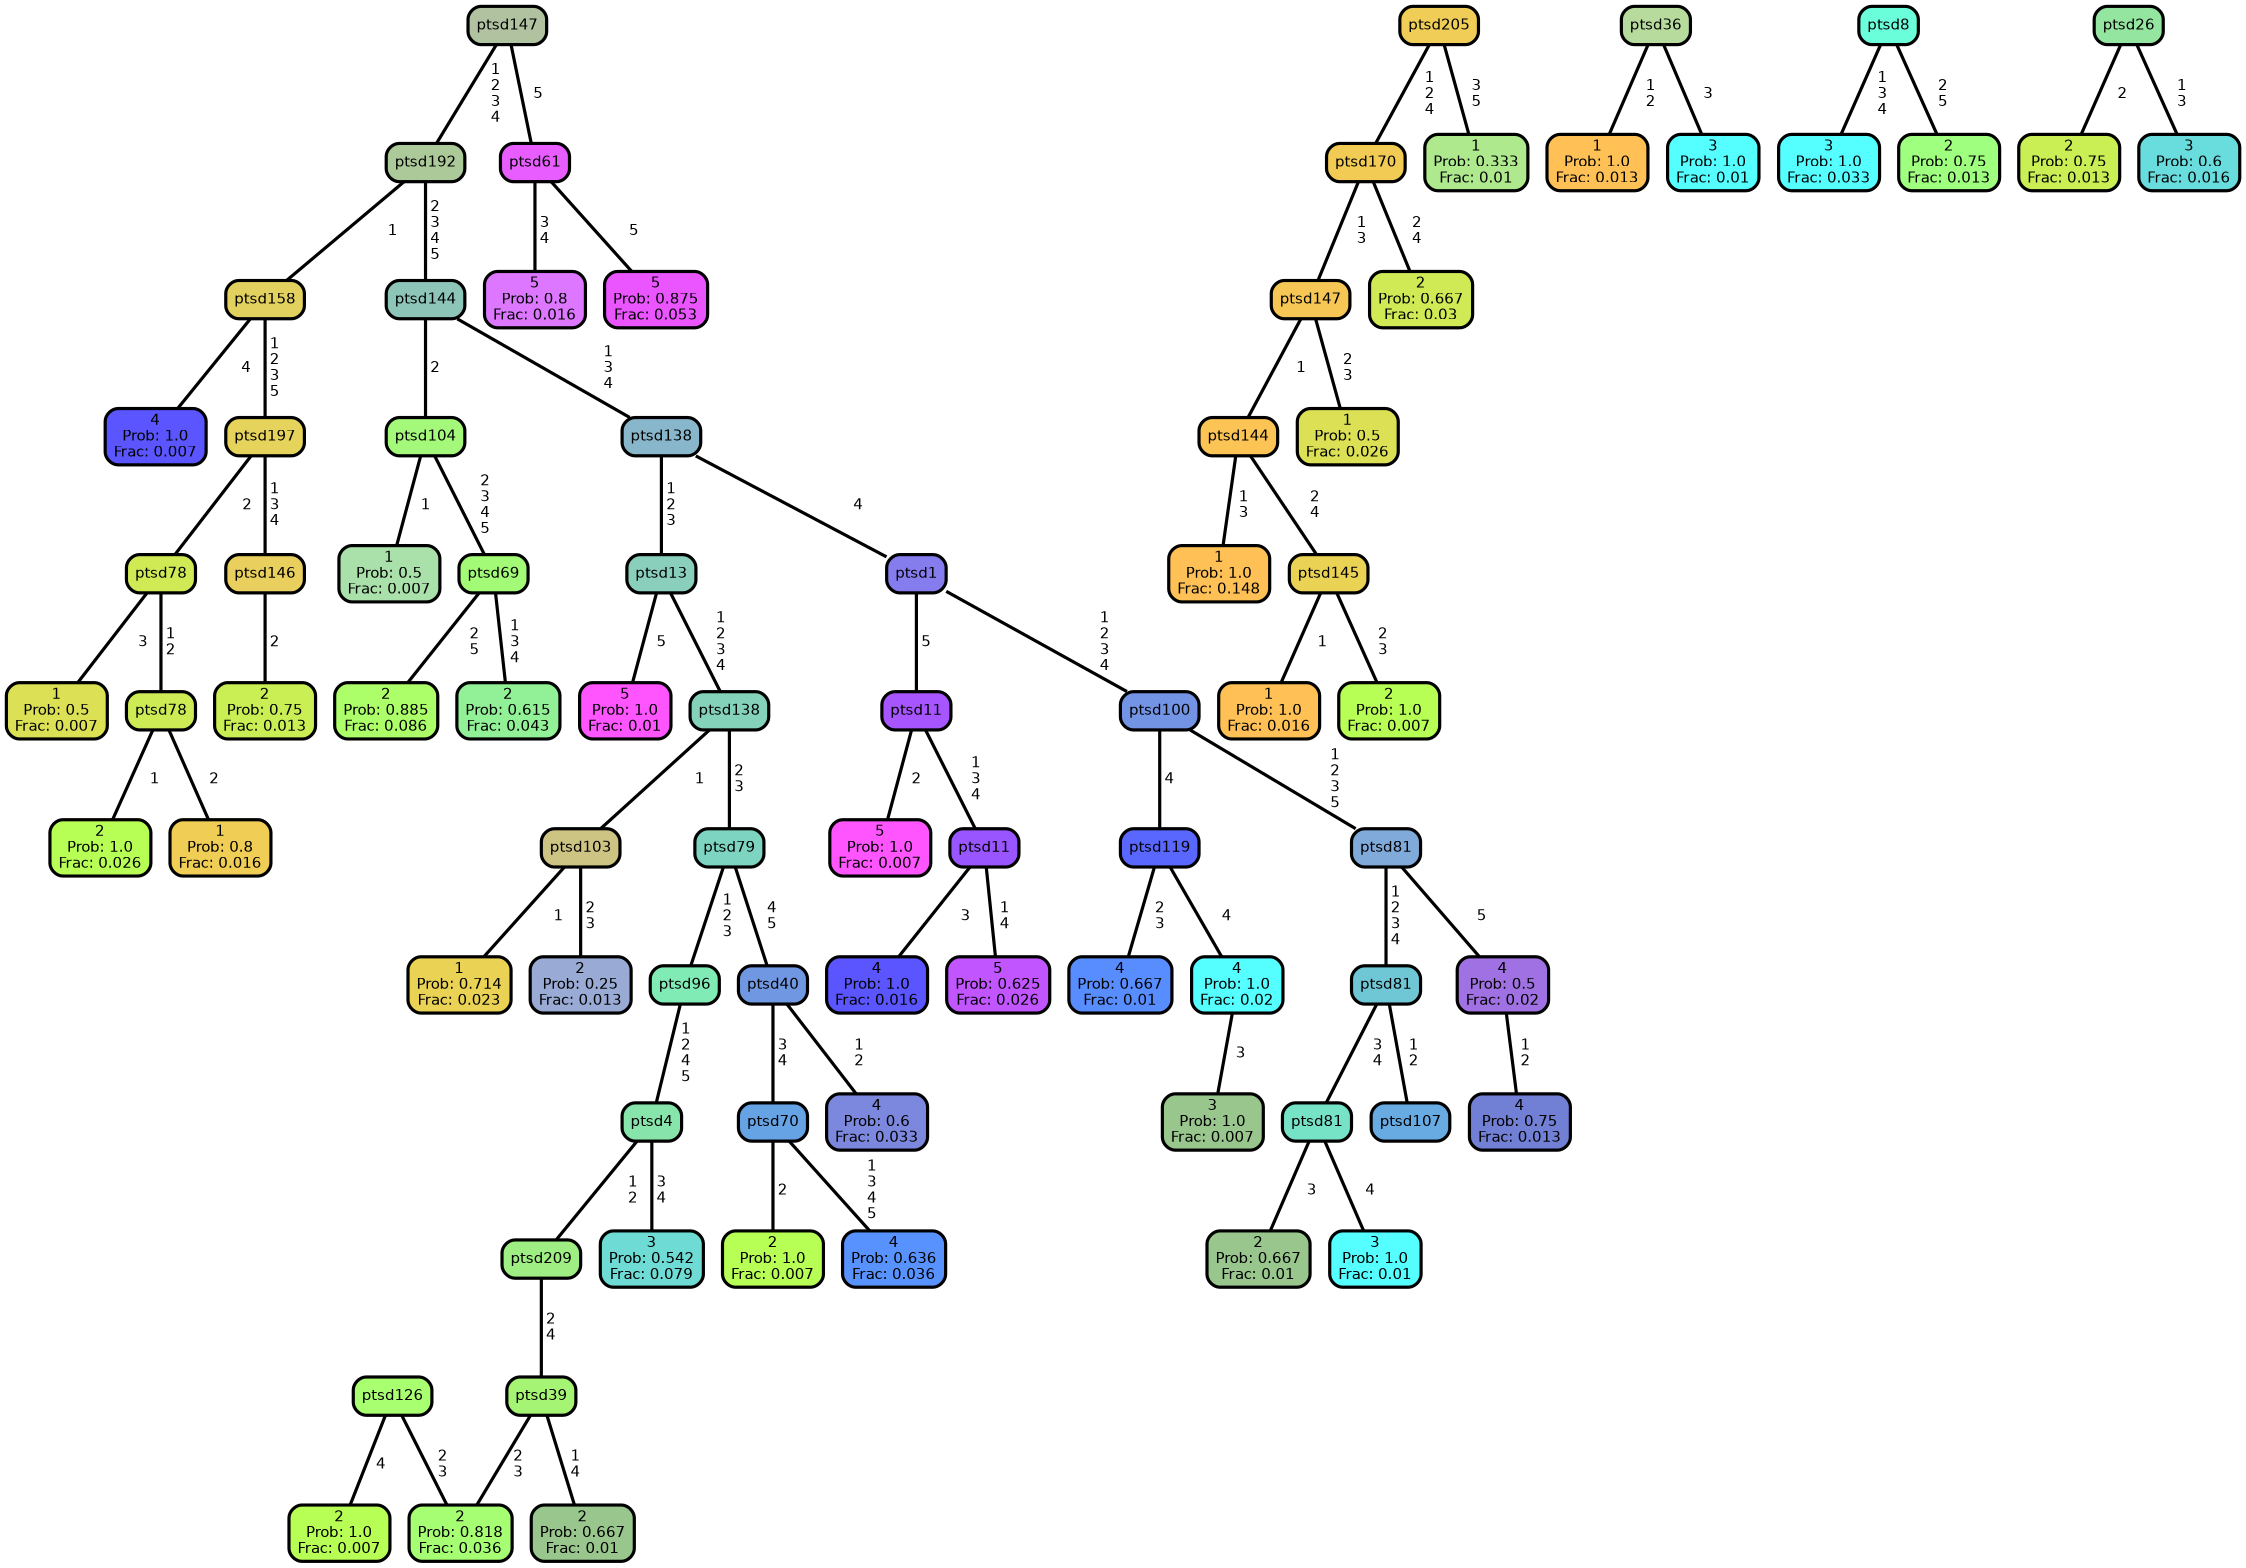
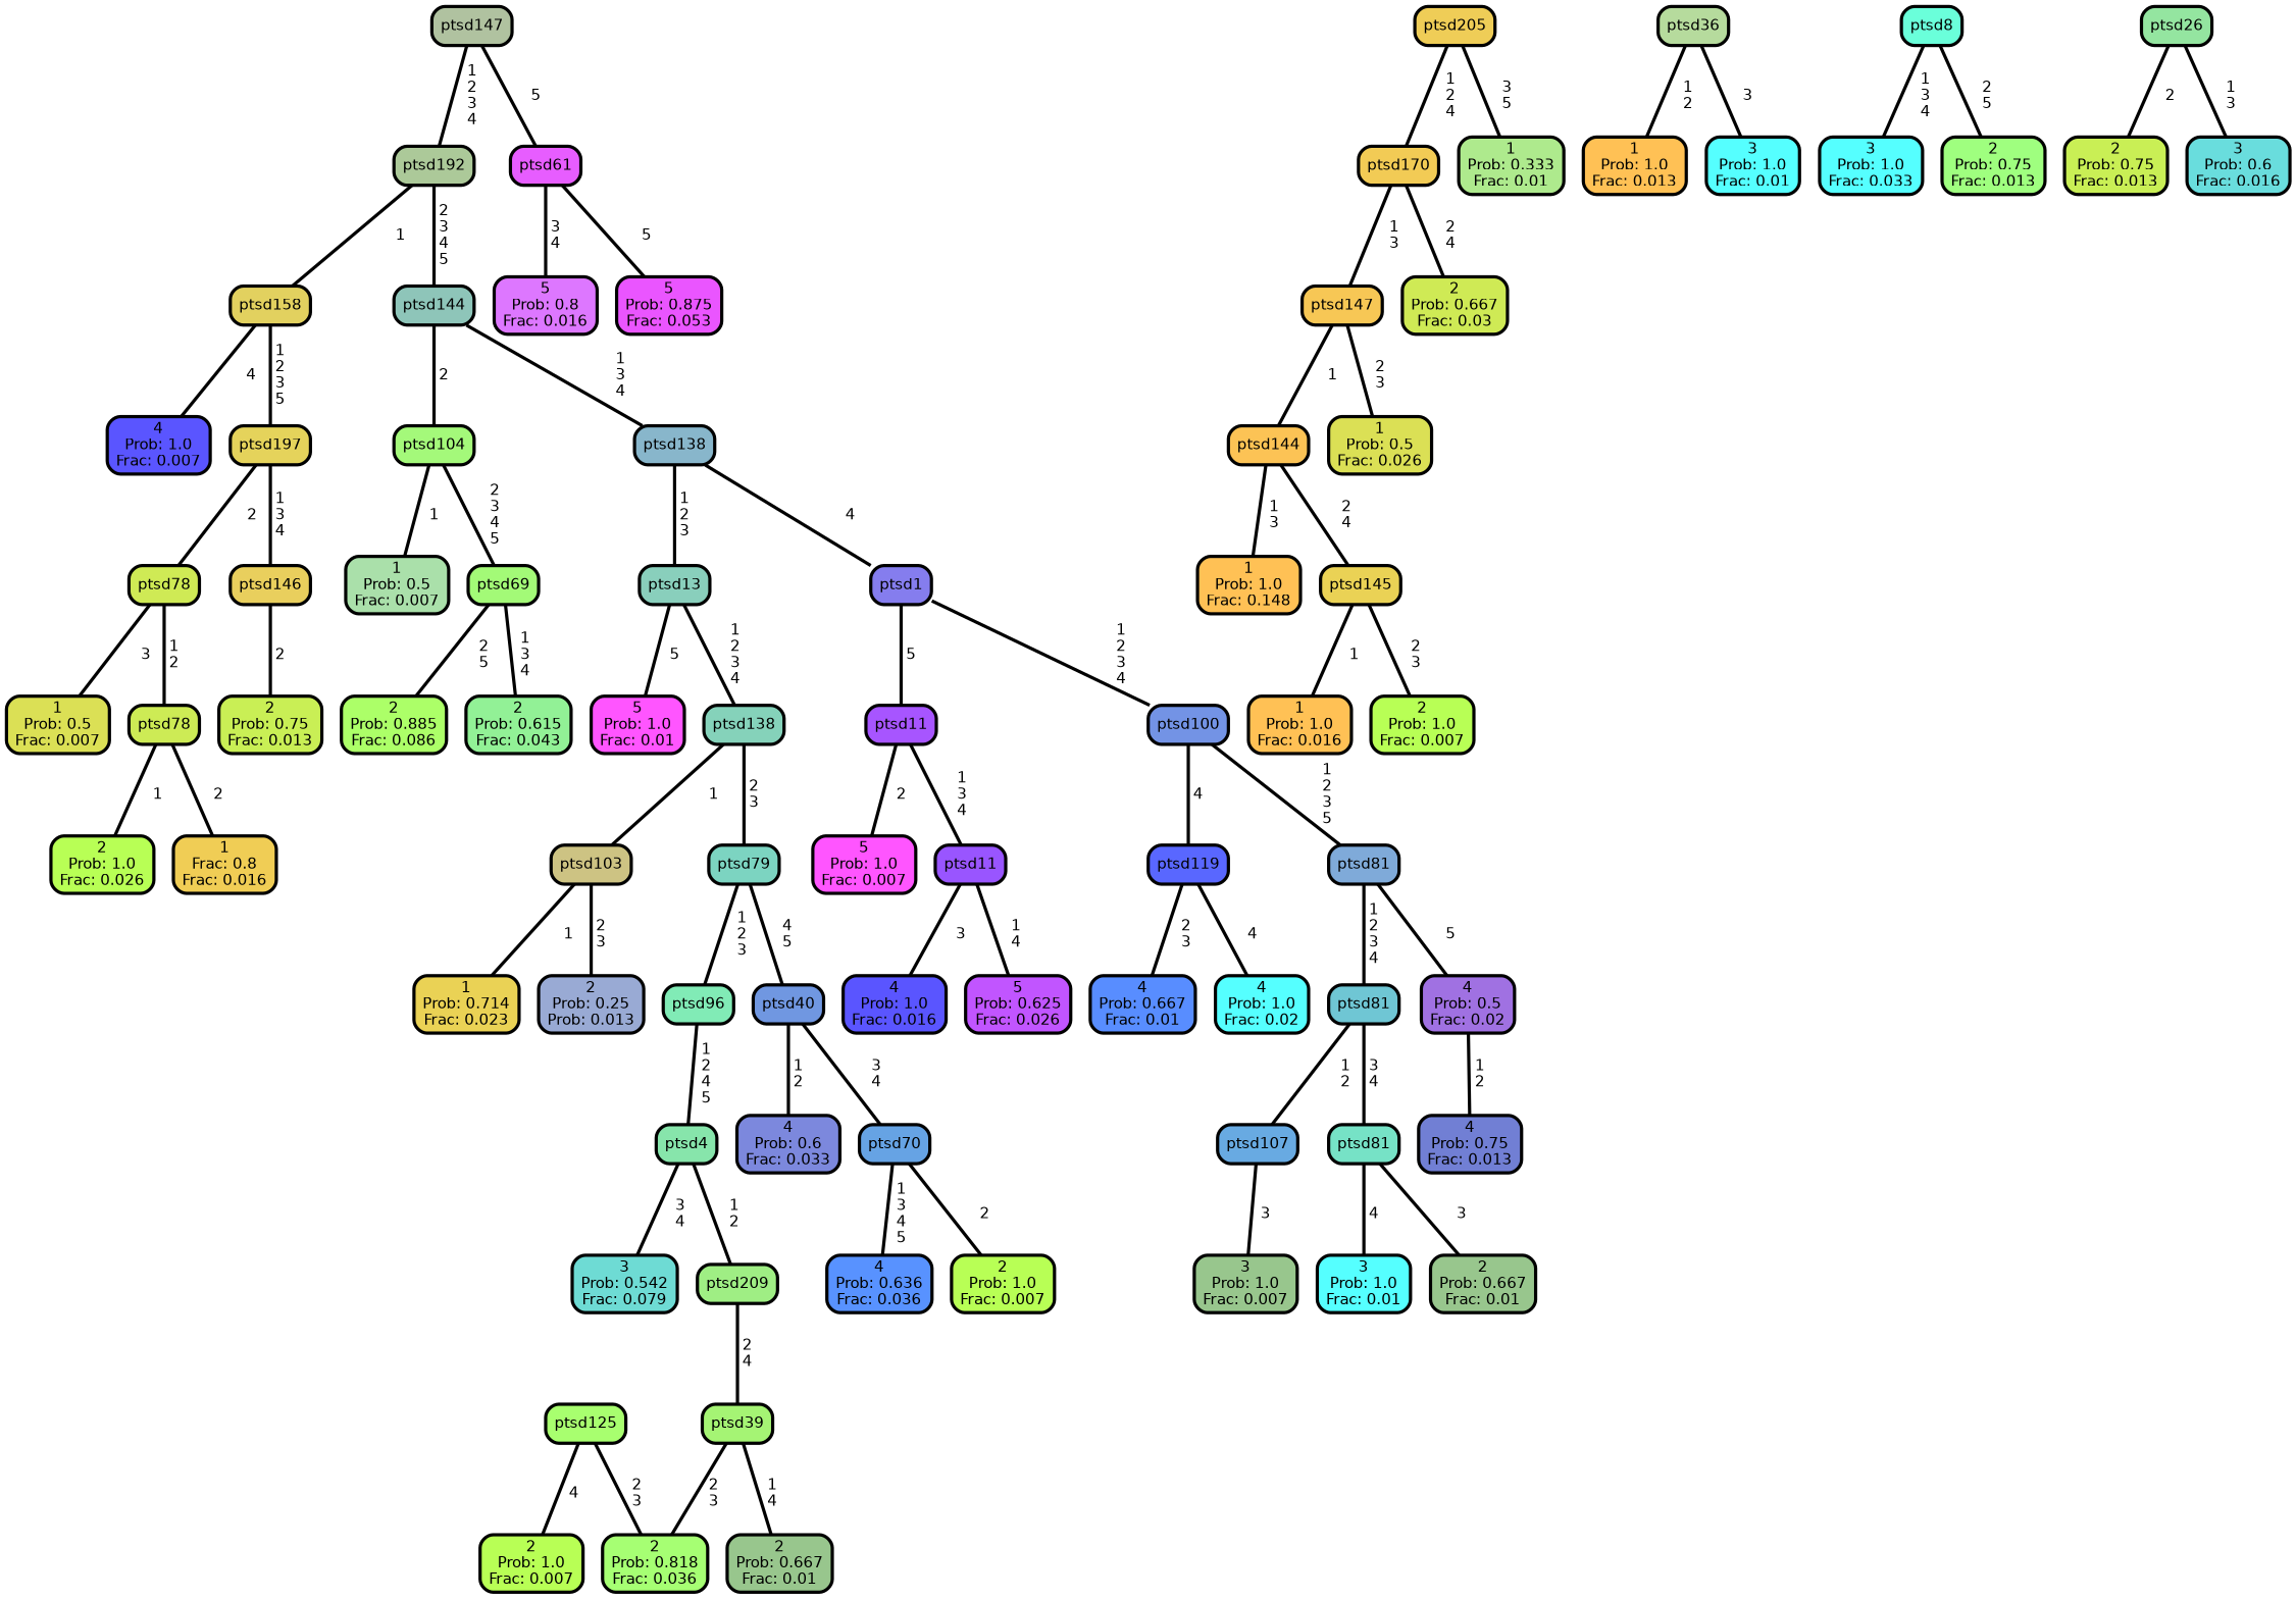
  graph {
    ranksep="0 equally"
    splines=straight
    node [color=black fillcolor="#b8ff55" fontcolor=black fontname=helvetica penwidth=3 shape=box style="filled, rounded"]
    edge [color=black fontname=helvetica penwidth=3]
    n1 [fillcolor="#5a55ff" label="4\nProb: 1.0\nFrac: 0.007"]
    n2 [fillcolor="#e2d15f" label=ptsd158]
    n3 [fillcolor="#e5d35b" label=ptsd197]
    n4 [fillcolor="#cfea55" label=ptsd78]
    n5 [fillcolor="#e9cf5d" label=ptsd146]
    n6 [label="2\nProb: 1.0\nFrac: 0.026"]
    n7 [fillcolor="#cdeb55" label=ptsd78]
-   n8 [fillcolor="#f0cd55" label="1\nProb: 0.8\nFrac: 0.016"]
+   n8 [fillcolor="#f0cd55" label="1\nFrac: 0.8\nFrac: 0.016"]
    n9 [fillcolor="#dbe055" label="1\nProb: 0.5\nFrac: 0.007"]
    n10 [fillcolor="#c9ef55" label="2\nProb: 0.75\nFrac: 0.013"]
    n11 [fillcolor="#ffc155" label="1\nProb: 1.0\nFrac: 0.148"]
    n12 [fillcolor="#fcc355" label=ptsd144]
    n13 [fillcolor="#ead255" label=ptsd145]
    n14 [fillcolor="#ffc155" label="1\nProb: 1.0\nFrac: 0.016"]
    n15 [label="2\nProb: 1.0\nFrac: 0.007"]
    n16 [fillcolor="#f7c755" label=ptsd147]
    n17 [fillcolor="#dbe055" label="1\nProb: 0.5\nFrac: 0.026"]
    n18 [fillcolor="#f2cb55" label=ptsd170]
    n19 [fillcolor="#cfea55" label="2\nProb: 0.667\nFrac: 0.03"]
    n20 [fillcolor="#efcd57" label=ptsd205]
    n21 [fillcolor="#aeea8d" label="1\nProb: 0.333\nFrac: 0.01"]
    n22 [fillcolor="#b6db9d" label=ptsd36]
    n23 [fillcolor="#ffc155" label="1\nProb: 1.0\nFrac: 0.013"]
    n24 [fillcolor="#55ffff" label="3\nProb: 1.0\nFrac: 0.01"]
    n25 [fillcolor="#acc999" label=ptsd192]
    n26 [fillcolor="#8ec5b9" label=ptsd144]
    n27 [fillcolor="#a4f97a" label=ptsd104]
    n28 [fillcolor="#88b6cb" label=ptsd138]
    n29 [fillcolor="#aae0aa" label="1\nProb: 0.5\nFrac: 0.007"]
    n30 [fillcolor="#a3fa77" label=ptsd69]
    n31 [fillcolor="#92f196" label="2\nProb: 0.615\nFrac: 0.043"]
    n32 [fillcolor="#acff68" label="2\nProb: 0.885\nFrac: 0.086"]
    n33 [fillcolor="#89cfbc" label=ptsd13]
    n34 [fillcolor="#857dee" label=ptsd1]
    n35 [fillcolor="#ead255" label="1\nProb: 0.714\nFrac: 0.023"]
    n36 [fillcolor="#cdc383" label=ptsd103]
-   n37 [fillcolor="#99aad4" label="2\nProb: 0.25\nFrac: 0.013"]
+   n37 [fillcolor="#99aad4" label="2\nProb: 0.25\nProb: 0.013"]
    n38 [fillcolor="#85d2ba" label=ptsd138]
    n39 [fillcolor="#7cd4c1" label=ptsd79]
    n40 [fillcolor="#81ebb6" label=ptsd96]
    n41 [fillcolor="#7097e1" label=ptsd40]
    n42 [fillcolor="#55ffff" label="3\nProb: 1.0\nFrac: 0.033"]
    n43 [fillcolor="#6affda" label=ptsd8]
    n44 [fillcolor="#9fff7f" label="2\nProb: 0.75\nFrac: 0.013"]
    n45 [fillcolor="#87e5ab" label=ptsd4]
    n46 [fillcolor="#9fee84" label=ptsd209]
    n47 [fillcolor="#6edbd4" label="3\nProb: 0.542\nFrac: 0.079"]
    n48 [fillcolor="#a6ff73" label="2\nProb: 0.818\nFrac: 0.036"]
-   n49 [fillcolor="#a8ff6f" label=ptsd126]
+   n49 [fillcolor="#a8ff6f" label=ptsd125]
    n50 [label="2\nProb: 1.0\nFrac: 0.007"]
    n51 [fillcolor="#a5f474" label=ptsd39]
    n52 [fillcolor="#98c68d" label="2\nProb: 0.667\nFrac: 0.01"]
    n53 [fillcolor="#94e5a0" label=ptsd26]
    n54 [fillcolor="#c9ef55" label="2\nProb: 0.75\nFrac: 0.013"]
    n55 [fillcolor="#69dddd" label="3\nProb: 0.6\nFrac: 0.016"]
    n56 [fillcolor="#7c88dd" label="4\nProb: 0.6\nFrac: 0.033"]
    n57 [fillcolor="#66a3e4" label=ptsd70]
    n58 [label="2\nProb: 1.0\nFrac: 0.007"]
    n59 [fillcolor="#5892ff" label="4\nProb: 0.636\nFrac: 0.036"]
    n60 [fillcolor="#ff55ff" label="5\nProb: 1.0\nFrac: 0.01"]
    n61 [fillcolor="#7393e5" label=ptsd100]
    n62 [fillcolor="#a755ff" label=ptsd11]
    n63 [fillcolor="#588dff" label="4\nProb: 0.667\nFrac: 0.01"]
    n64 [fillcolor="#5967ff" label=ptsd119]
    n65 [fillcolor="#55ffff" label="4\nProb: 1.0\nFrac: 0.02"]
    n66 [fillcolor="#7faad9" label=ptsd81]
    n67 [fillcolor="#6fc6d4" label=ptsd81]
    n68 [fillcolor="#a071e2" label="4\nProb: 0.5\nFrac: 0.02"]
    n69 [fillcolor="#717fd4" label="4\nProb: 0.75\nFrac: 0.013"]
    n70 [fillcolor="#68aae2" label=ptsd107]
    n71 [fillcolor="#98c68d" label="3\nProb: 1.0\nFrac: 0.007"]
    n72 [fillcolor="#76e2c6" label=ptsd81]
    n73 [fillcolor="#98c68d" label="2\nProb: 0.667\nFrac: 0.01"]
    n74 [fillcolor="#55ffff" label="3\nProb: 1.0\nFrac: 0.01"]
    n75 [fillcolor="#ff55ff" label="5\nProb: 1.0\nFrac: 0.007"]
    n76 [fillcolor="#9955ff" label=ptsd11]
    n77 [fillcolor="#5a55ff" label="4\nProb: 1.0\nFrac: 0.016"]
    n78 [fillcolor="#c155ff" label="5\nProb: 0.625\nFrac: 0.026"]
    n79 [fillcolor="#b0c2a0" label=ptsd147]
    n80 [fillcolor="#e75dff" label=ptsd61]
    n81 [fillcolor="#dd77ff" label="5\nProb: 0.8\nFrac: 0.016"]
    n82 [fillcolor="#ea55ff" label="5\nProb: 0.875\nFrac: 0.053"]
    subgraph sub_1 {
      rank=same
    }
    n2 -- n1 [label=" 4"]
    n2 -- n3 [label=" 1\n 2\n 3\n 5"]
    n3 -- n4 [label=" 2"]
    n3 -- n5 [label=" 1\n 3\n 4"]
    n4 -- n7 [label=" 1\n 2"]
    n4 -- n9 [label=" 3"]
    n5 -- n10 [label=" 2"]
    n7 -- n6 [label=" 1"]
    n7 -- n8 [label=" 2"]
    n12 -- n11 [label=" 1\n 3"]
    n12 -- n13 [label=" 2\n 4"]
    n13 -- n14 [label=" 1"]
    n13 -- n15 [label=" 2\n 3"]
    n16 -- n12 [label=" 1"]
    n16 -- n17 [label=" 2\n 3"]
    n18 -- n16 [label=" 1\n 3"]
    n18 -- n19 [label=" 2\n 4"]
    n20 -- n18 [label=" 1\n 2\n 4"]
    n20 -- n21 [label=" 3\n 5"]
    n22 -- n23 [label=" 1\n 2"]
    n22 -- n24 [label=" 3"]
    n25 -- n2 [label=" 1"]
    n25 -- n26 [label=" 2\n 3\n 4\n 5"]
    n26 -- n27 [label=" 2"]
    n26 -- n28 [label=" 1\n 3\n 4"]
    n27 -- n29 [label=" 1"]
    n27 -- n30 [label=" 2\n 3\n 4\n 5"]
    n28 -- n33 [label=" 1\n 2\n 3"]
    n28 -- n34 [label=" 4"]
    n30 -- n31 [label=" 1\n 3\n 4"]
    n30 -- n32 [label=" 2\n 5"]
    n33 -- n38 [label=" 1\n 2\n 3\n 4"]
    n33 -- n60 [label=" 5"]
    n34 -- n61 [label=" 1\n 2\n 3\n 4"]
    n34 -- n62 [label=" 5"]
    n36 -- n35 [label=" 1"]
    n36 -- n37 [label=" 2\n 3"]
    n38 -- n36 [label=" 1"]
    n38 -- n39 [label=" 2\n 3"]
    n39 -- n40 [label=" 1\n 2\n 3"]
    n39 -- n41 [label=" 4\n 5"]
    n40 -- n45 [label=" 1\n 2\n 4\n 5"]
    n41 -- n56 [label=" 1\n 2"]
    n41 -- n57 [label=" 3\n 4"]
    n43 -- n42 [label=" 1\n 3\n 4"]
    n43 -- n44 [label=" 2\n 5"]
    n45 -- n46 [label=" 1\n 2"]
    n45 -- n47 [label=" 3\n 4"]
    n46 -- n51 [label=" 2\n 4"]
    n49 -- n48 [label=" 2\n 3"]
    n49 -- n50 [label=" 4"]
    n51 -- n48 [label=" 2\n 3"]
    n51 -- n52 [label=" 1\n 4"]
    n53 -- n54 [label=" 2"]
    n53 -- n55 [label=" 1\n 3"]
    n57 -- n58 [label=" 2"]
    n57 -- n59 [label=" 1\n 3\n 4\n 5"]
    n61 -- n64 [label=" 4"]
    n61 -- n66 [label=" 1\n 2\n 3\n 5"]
    n62 -- n75 [label=" 2"]
    n62 -- n76 [label=" 1\n 3\n 4"]
    n64 -- n63 [label=" 2\n 3"]
    n64 -- n65 [label=" 4"]
    n66 -- n67 [label=" 1\n 2\n 3\n 4"]
    n66 -- n68 [label=" 5"]
    n67 -- n70 [label=" 1\n 2"]
    n67 -- n72 [label=" 3\n 4"]
    n68 -- n69 [label=" 1\n 2"]
-   n65 -- n71 [label=" 3"]
+   n70 -- n71 [label=" 3"]
    n72 -- n73 [label=" 3"]
    n72 -- n74 [label=" 4"]
    n76 -- n77 [label=" 3"]
    n76 -- n78 [label=" 1\n 4"]
    n79 -- n25 [label=" 1\n 2\n 3\n 4"]
    n79 -- n80 [label=" 5"]
    n80 -- n81 [label=" 3\n 4"]
    n80 -- n82 [label=" 5"]
  }
